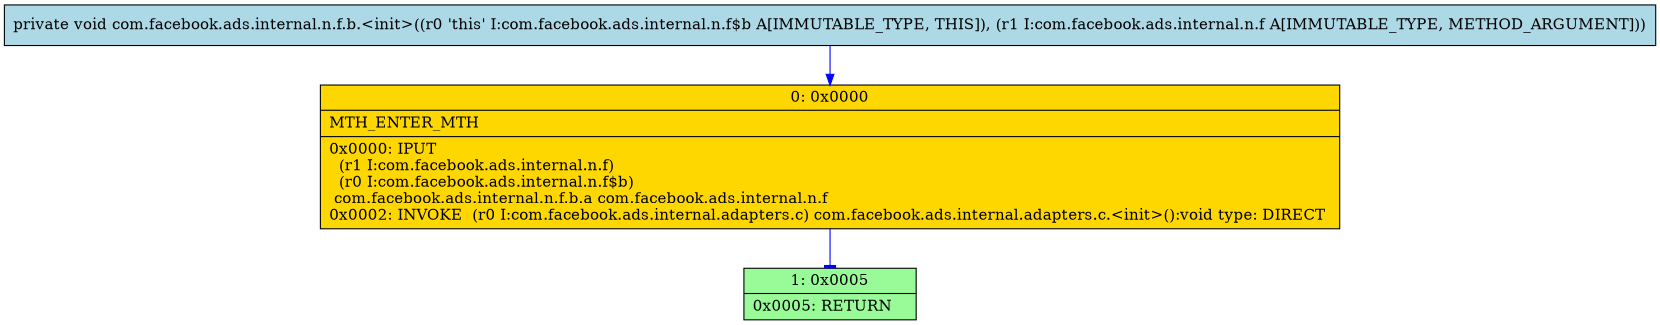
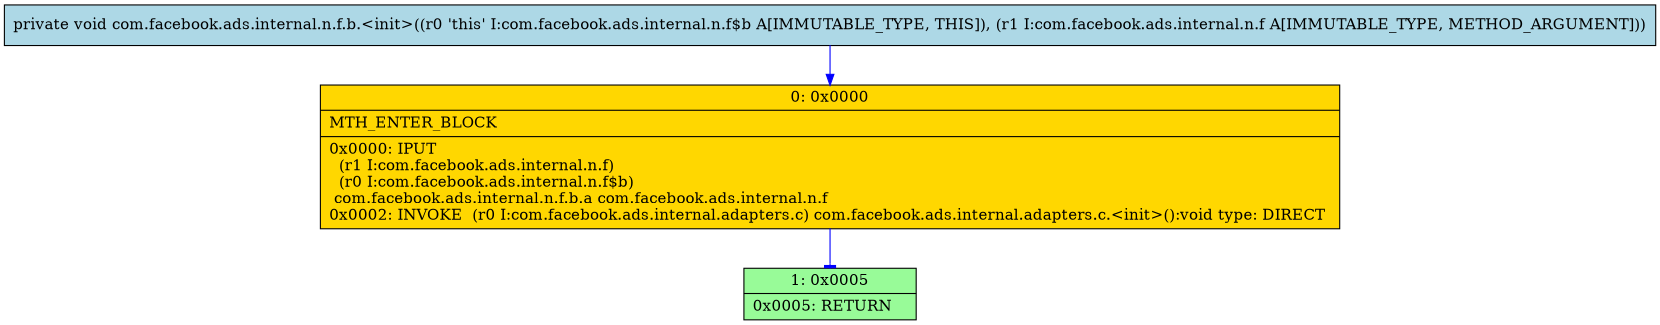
  digraph {
    node [shape=record style=filled]
    edge [color=blue style=solid]
-   n1 [label="{0\:\ 0x0000|MTH_ENTER_MTH\l|0x0000: IPUT  \l  (r1 I:com.facebook.ads.internal.n.f)\l  (r0 I:com.facebook.ads.internal.n.f$b)\l com.facebook.ads.internal.n.f.b.a com.facebook.ads.internal.n.f \l0x0002: INVOKE  (r0 I:com.facebook.ads.internal.adapters.c) com.facebook.ads.internal.adapters.c.\<init\>():void type: DIRECT \l}" fillcolor=gold]
+   n1 [label="{0\:\ 0x0000|MTH_ENTER_BLOCK\l|0x0000: IPUT  \l  (r1 I:com.facebook.ads.internal.n.f)\l  (r0 I:com.facebook.ads.internal.n.f$b)\l com.facebook.ads.internal.n.f.b.a com.facebook.ads.internal.n.f \l0x0002: INVOKE  (r0 I:com.facebook.ads.internal.adapters.c) com.facebook.ads.internal.adapters.c.\<init\>():void type: DIRECT \l}" fillcolor=gold]
    n2 [label="{1\:\ 0x0005|0x0005: RETURN   \l}" fillcolor=palegreen]
    n3 [label="{private void com.facebook.ads.internal.n.f.b.\<init\>((r0 'this' I:com.facebook.ads.internal.n.f$b A[IMMUTABLE_TYPE, THIS]), (r1 I:com.facebook.ads.internal.n.f A[IMMUTABLE_TYPE, METHOD_ARGUMENT])) }" fillcolor=lightblue]
    n1 -> n2 [arrowhead=tee]
    n3 -> n1 [arrowhead=normal]
  }
